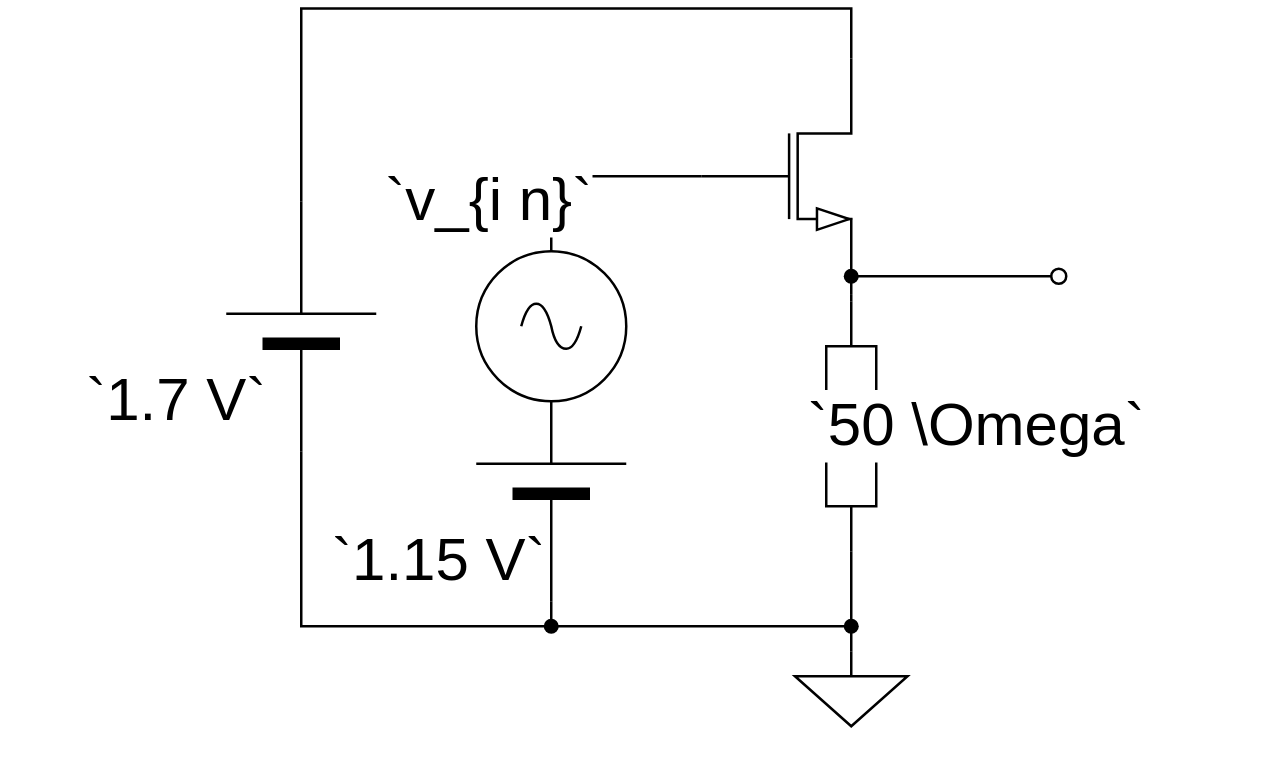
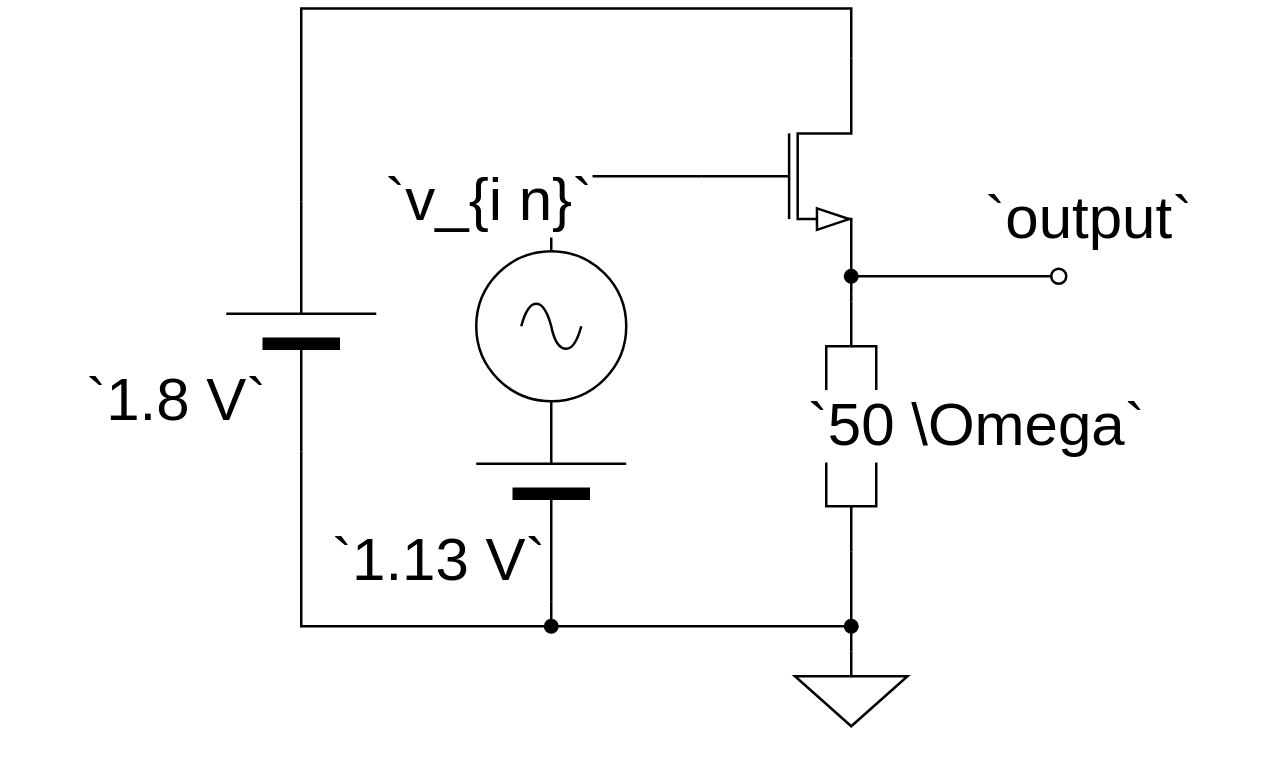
  <mxCell id="0" />
  <mxCell id="1" parent="0" />
  <mxCell id="2" value="" style="verticalLabelPosition=bottom;shadow=0;dashed=0;align=center;html=1;verticalAlign=top;shape=mxgraph.electrical.transistors.nmos;pointerEvents=1;" vertex="1" parent="1"><mxGeometry x="280" y="20" width="60" height="100" as="geometry" /></mxCell>
  <mxCell id="3" value="" style="verticalLabelPosition=bottom;shadow=0;dashed=0;align=center;fillColor=strokeColor;html=1;verticalAlign=top;strokeWidth=1;shape=mxgraph.electrical.miscellaneous.monocell_battery;direction=north;" vertex="1" parent="1"><mxGeometry x="190" y="140" width="60" height="100" as="geometry" /></mxCell>
  <mxCell id="4" value="" style="pointerEvents=1;verticalLabelPosition=bottom;shadow=0;dashed=0;align=center;html=1;verticalAlign=top;shape=mxgraph.electrical.signal_sources.source;aspect=fixed;points=[[0.5,0,0],[1,0.5,0],[0.5,1,0],[0,0.5,0]];elSignalType=ac;" vertex="1" parent="1"><mxGeometry x="190" y="100" width="60" height="60" as="geometry" /></mxCell>
  <mxCell id="5" value="" style="pointerEvents=1;verticalLabelPosition=bottom;shadow=0;dashed=0;align=center;html=1;verticalAlign=top;shape=mxgraph.electrical.resistors.resistor_1;direction=south;" vertex="1" parent="1"><mxGeometry x="330" y="120" width="20" height="100" as="geometry" /></mxCell>
  <mxCell id="6" value="" style="verticalLabelPosition=bottom;shadow=0;dashed=0;align=center;fillColor=strokeColor;html=1;verticalAlign=top;strokeWidth=1;shape=mxgraph.electrical.miscellaneous.monocell_battery;direction=north;" vertex="1" parent="1"><mxGeometry x="90" y="80" width="60" height="100" as="geometry" /></mxCell>
  <mxCell id="7" value="" style="pointerEvents=1;verticalLabelPosition=bottom;shadow=0;dashed=0;align=center;html=1;verticalAlign=top;shape=mxgraph.electrical.signal_sources.signal_ground;fontFamily=Helvetica;fontSize=24;fontColor=default;" vertex="1" parent="1"><mxGeometry x="317.5" y="260" width="45" height="30" as="geometry" /></mxCell>
  <mxCell id="8" value="" style="shape=waypoint;sketch=0;fillStyle=solid;size=6;pointerEvents=1;points=[];fillColor=none;resizable=0;rotatable=0;perimeter=centerPerimeter;snapToPoint=1;fontFamily=Helvetica;fontSize=11;fontColor=default;" vertex="1" parent="1"><mxGeometry x="330" y="240" width="20" height="20" as="geometry" /></mxCell>
  <mxCell id="9" style="edgeStyle=orthogonalEdgeStyle;rounded=0;orthogonalLoop=1;jettySize=auto;html=1;exitX=1;exitY=0.5;exitDx=0;exitDy=0;exitPerimeter=0;entryX=0.558;entryY=-0.114;entryDx=0;entryDy=0;entryPerimeter=0;endArrow=none;endFill=0;" edge="1" parent="1" source="5" target="8"><mxGeometry relative="1" as="geometry" /></mxCell>
  <mxCell id="10" style="edgeStyle=orthogonalEdgeStyle;rounded=0;orthogonalLoop=1;jettySize=auto;html=1;exitX=0.5;exitY=0;exitDx=0;exitDy=0;exitPerimeter=0;entryX=0.739;entryY=1.081;entryDx=0;entryDy=0;entryPerimeter=0;strokeColor=default;align=center;verticalAlign=middle;fontFamily=Helvetica;fontSize=11;fontColor=default;labelBackgroundColor=default;endArrow=none;endFill=0;" edge="1" parent="1" source="7" target="8"><mxGeometry relative="1" as="geometry" /></mxCell>
  <mxCell id="11" value="" style="shape=waypoint;sketch=0;fillStyle=solid;size=6;pointerEvents=1;points=[];fillColor=none;resizable=0;rotatable=0;perimeter=centerPerimeter;snapToPoint=1;fontFamily=Helvetica;fontSize=11;fontColor=default;" vertex="1" parent="1"><mxGeometry x="210" y="240" width="20" height="20" as="geometry" /></mxCell>
  <mxCell id="12" style="edgeStyle=orthogonalEdgeStyle;rounded=0;orthogonalLoop=1;jettySize=auto;html=1;exitX=0;exitY=0.5;exitDx=0;exitDy=0;exitPerimeter=0;entryX=0.586;entryY=0.067;entryDx=0;entryDy=0;entryPerimeter=0;strokeColor=default;align=center;verticalAlign=middle;fontFamily=Helvetica;fontSize=11;fontColor=default;labelBackgroundColor=default;endArrow=none;endFill=0;" edge="1" parent="1" source="3" target="11"><mxGeometry relative="1" as="geometry" /></mxCell>
  <mxCell id="13" style="edgeStyle=orthogonalEdgeStyle;rounded=0;orthogonalLoop=1;jettySize=auto;html=1;exitX=0;exitY=0.5;exitDx=0;exitDy=0;exitPerimeter=0;entryX=0.031;entryY=0.664;entryDx=0;entryDy=0;entryPerimeter=0;strokeColor=default;align=center;verticalAlign=middle;fontFamily=Helvetica;fontSize=11;fontColor=default;labelBackgroundColor=default;endArrow=none;endFill=0;" edge="1" parent="1" source="6" target="11"><mxGeometry relative="1" as="geometry"><Array as="points"><mxPoint x="120" y="250" /></Array></mxGeometry></mxCell>
  <mxCell id="14" style="edgeStyle=orthogonalEdgeStyle;rounded=0;orthogonalLoop=1;jettySize=auto;html=1;entryX=-0.108;entryY=0.539;entryDx=0;entryDy=0;entryPerimeter=0;strokeColor=default;align=center;verticalAlign=middle;fontFamily=Helvetica;fontSize=11;fontColor=default;labelBackgroundColor=default;endArrow=none;endFill=0;" edge="1" parent="1" source="11" target="8"><mxGeometry relative="1" as="geometry" /></mxCell>
  <mxCell id="15" style="edgeStyle=orthogonalEdgeStyle;rounded=0;orthogonalLoop=1;jettySize=auto;html=1;exitX=1;exitY=1;exitDx=0;exitDy=0;exitPerimeter=0;entryX=0;entryY=0.5;entryDx=0;entryDy=0;entryPerimeter=0;strokeColor=default;align=center;verticalAlign=middle;fontFamily=Helvetica;fontSize=11;fontColor=default;labelBackgroundColor=default;endArrow=none;endFill=0;" edge="1" parent="1" source="2" target="5"><mxGeometry relative="1" as="geometry" /></mxCell>
  <mxCell id="16" style="edgeStyle=orthogonalEdgeStyle;rounded=0;orthogonalLoop=1;jettySize=auto;html=1;exitX=0.5;exitY=0;exitDx=0;exitDy=0;exitPerimeter=0;entryX=0;entryY=0.5;entryDx=0;entryDy=0;entryPerimeter=0;strokeColor=default;align=center;verticalAlign=middle;fontFamily=Helvetica;fontSize=11;fontColor=default;labelBackgroundColor=default;endArrow=none;endFill=0;" edge="1" parent="1" source="4" target="2"><mxGeometry relative="1" as="geometry" /></mxCell>
  <mxCell id="17" style="edgeStyle=orthogonalEdgeStyle;rounded=0;orthogonalLoop=1;jettySize=auto;html=1;exitX=1;exitY=0.5;exitDx=0;exitDy=0;exitPerimeter=0;entryX=1;entryY=0;entryDx=0;entryDy=0;entryPerimeter=0;strokeColor=default;align=center;verticalAlign=middle;fontFamily=Helvetica;fontSize=11;fontColor=default;labelBackgroundColor=default;endArrow=none;endFill=0;" edge="1" parent="1" source="6" target="2"><mxGeometry relative="1" as="geometry" /></mxCell>
- <mxCell id="18" value="&lt;span style=&quot;font-size: 24px;&quot;&gt;`1.7 V`&lt;/span&gt;" style="text;html=1;align=center;verticalAlign=middle;resizable=0;points=[];autosize=1;strokeColor=none;fillColor=none;fontSize=11;fontFamily=Helvetica;fontColor=default;labelBackgroundColor=default;" vertex="1" parent="1"><mxGeometry x="20" y="140" width="100" height="40" as="geometry" /></mxCell>
- <mxCell id="19" value="&lt;span style=&quot;font-size: 24px;&quot;&gt;`1.15 V`&lt;/span&gt;" style="text;html=1;align=center;verticalAlign=middle;resizable=0;points=[];autosize=1;strokeColor=none;fillColor=none;fontSize=11;fontFamily=Helvetica;fontColor=default;labelBackgroundColor=default;" vertex="1" parent="1"><mxGeometry x="120" y="204" width="110" height="40" as="geometry" /></mxCell>
+ <mxCell id="18" value="&lt;span style=&quot;font-size: 24px;&quot;&gt;`1.8 V`&lt;/span&gt;" style="text;html=1;align=center;verticalAlign=middle;resizable=0;points=[];autosize=1;strokeColor=none;fillColor=none;fontSize=11;fontFamily=Helvetica;fontColor=default;labelBackgroundColor=default;" vertex="1" parent="1"><mxGeometry x="20" y="140" width="100" height="40" as="geometry" /></mxCell>
+ <mxCell id="19" value="&lt;span style=&quot;font-size: 24px;&quot;&gt;`1.13 V`&lt;/span&gt;" style="text;html=1;align=center;verticalAlign=middle;resizable=0;points=[];autosize=1;strokeColor=none;fillColor=none;fontSize=11;fontFamily=Helvetica;fontColor=default;labelBackgroundColor=default;" vertex="1" parent="1"><mxGeometry x="120" y="204" width="110" height="40" as="geometry" /></mxCell>
  <mxCell id="20" value="&lt;span style=&quot;font-size: 24px;&quot;&gt;`v_{i n}`&lt;/span&gt;" style="text;html=1;align=center;verticalAlign=middle;resizable=0;points=[];autosize=1;strokeColor=none;fillColor=none;fontSize=11;fontFamily=Helvetica;fontColor=default;labelBackgroundColor=default;" vertex="1" parent="1"><mxGeometry x="140" y="60" width="110" height="40" as="geometry" /></mxCell>
  <mxCell id="21" value="&lt;span style=&quot;font-size: 24px;&quot;&gt;`50 \Omega`&lt;/span&gt;" style="text;html=1;align=center;verticalAlign=middle;resizable=0;points=[];autosize=1;strokeColor=none;fillColor=none;fontSize=11;fontFamily=Helvetica;fontColor=default;labelBackgroundColor=default;" vertex="1" parent="1"><mxGeometry x="310" y="150" width="160" height="40" as="geometry" /></mxCell>
  <mxCell id="22" value="" style="verticalLabelPosition=bottom;shadow=0;dashed=0;align=center;html=1;verticalAlign=top;strokeWidth=1;shape=ellipse;perimeter=ellipsePerimeter;fontFamily=Helvetica;fontSize=11;fontColor=default;aspect=fixed;labelBackgroundColor=default;" vertex="1" parent="1"><mxGeometry x="420" y="107" width="6" height="6" as="geometry" /></mxCell>
  <mxCell id="23" style="edgeStyle=orthogonalEdgeStyle;rounded=0;orthogonalLoop=1;jettySize=auto;html=1;entryX=0;entryY=0.5;entryDx=0;entryDy=0;strokeColor=default;align=center;verticalAlign=middle;fontFamily=Helvetica;fontSize=11;fontColor=default;labelBackgroundColor=default;endArrow=none;endFill=0;" edge="1" parent="1" source="24" target="22"><mxGeometry relative="1" as="geometry" /></mxCell>
  <mxCell id="24" value="" style="shape=waypoint;sketch=0;fillStyle=solid;size=6;pointerEvents=1;points=[];fillColor=none;resizable=0;rotatable=0;perimeter=centerPerimeter;snapToPoint=1;fontFamily=Helvetica;fontSize=11;fontColor=default;labelBackgroundColor=default;" vertex="1" parent="1"><mxGeometry x="330" y="100" width="20" height="20" as="geometry" /></mxCell>
+ <mxCell id="25" value="&lt;span style=&quot;font-size: 24px;&quot;&gt;`output`&lt;/span&gt;" style="text;html=1;align=center;verticalAlign=middle;resizable=0;points=[];autosize=1;strokeColor=none;fillColor=none;fontSize=11;fontFamily=Helvetica;fontColor=default;labelBackgroundColor=default;" vertex="1" parent="1"><mxGeometry x="380" y="67" width="110" height="40" as="geometry" /></mxCell>
